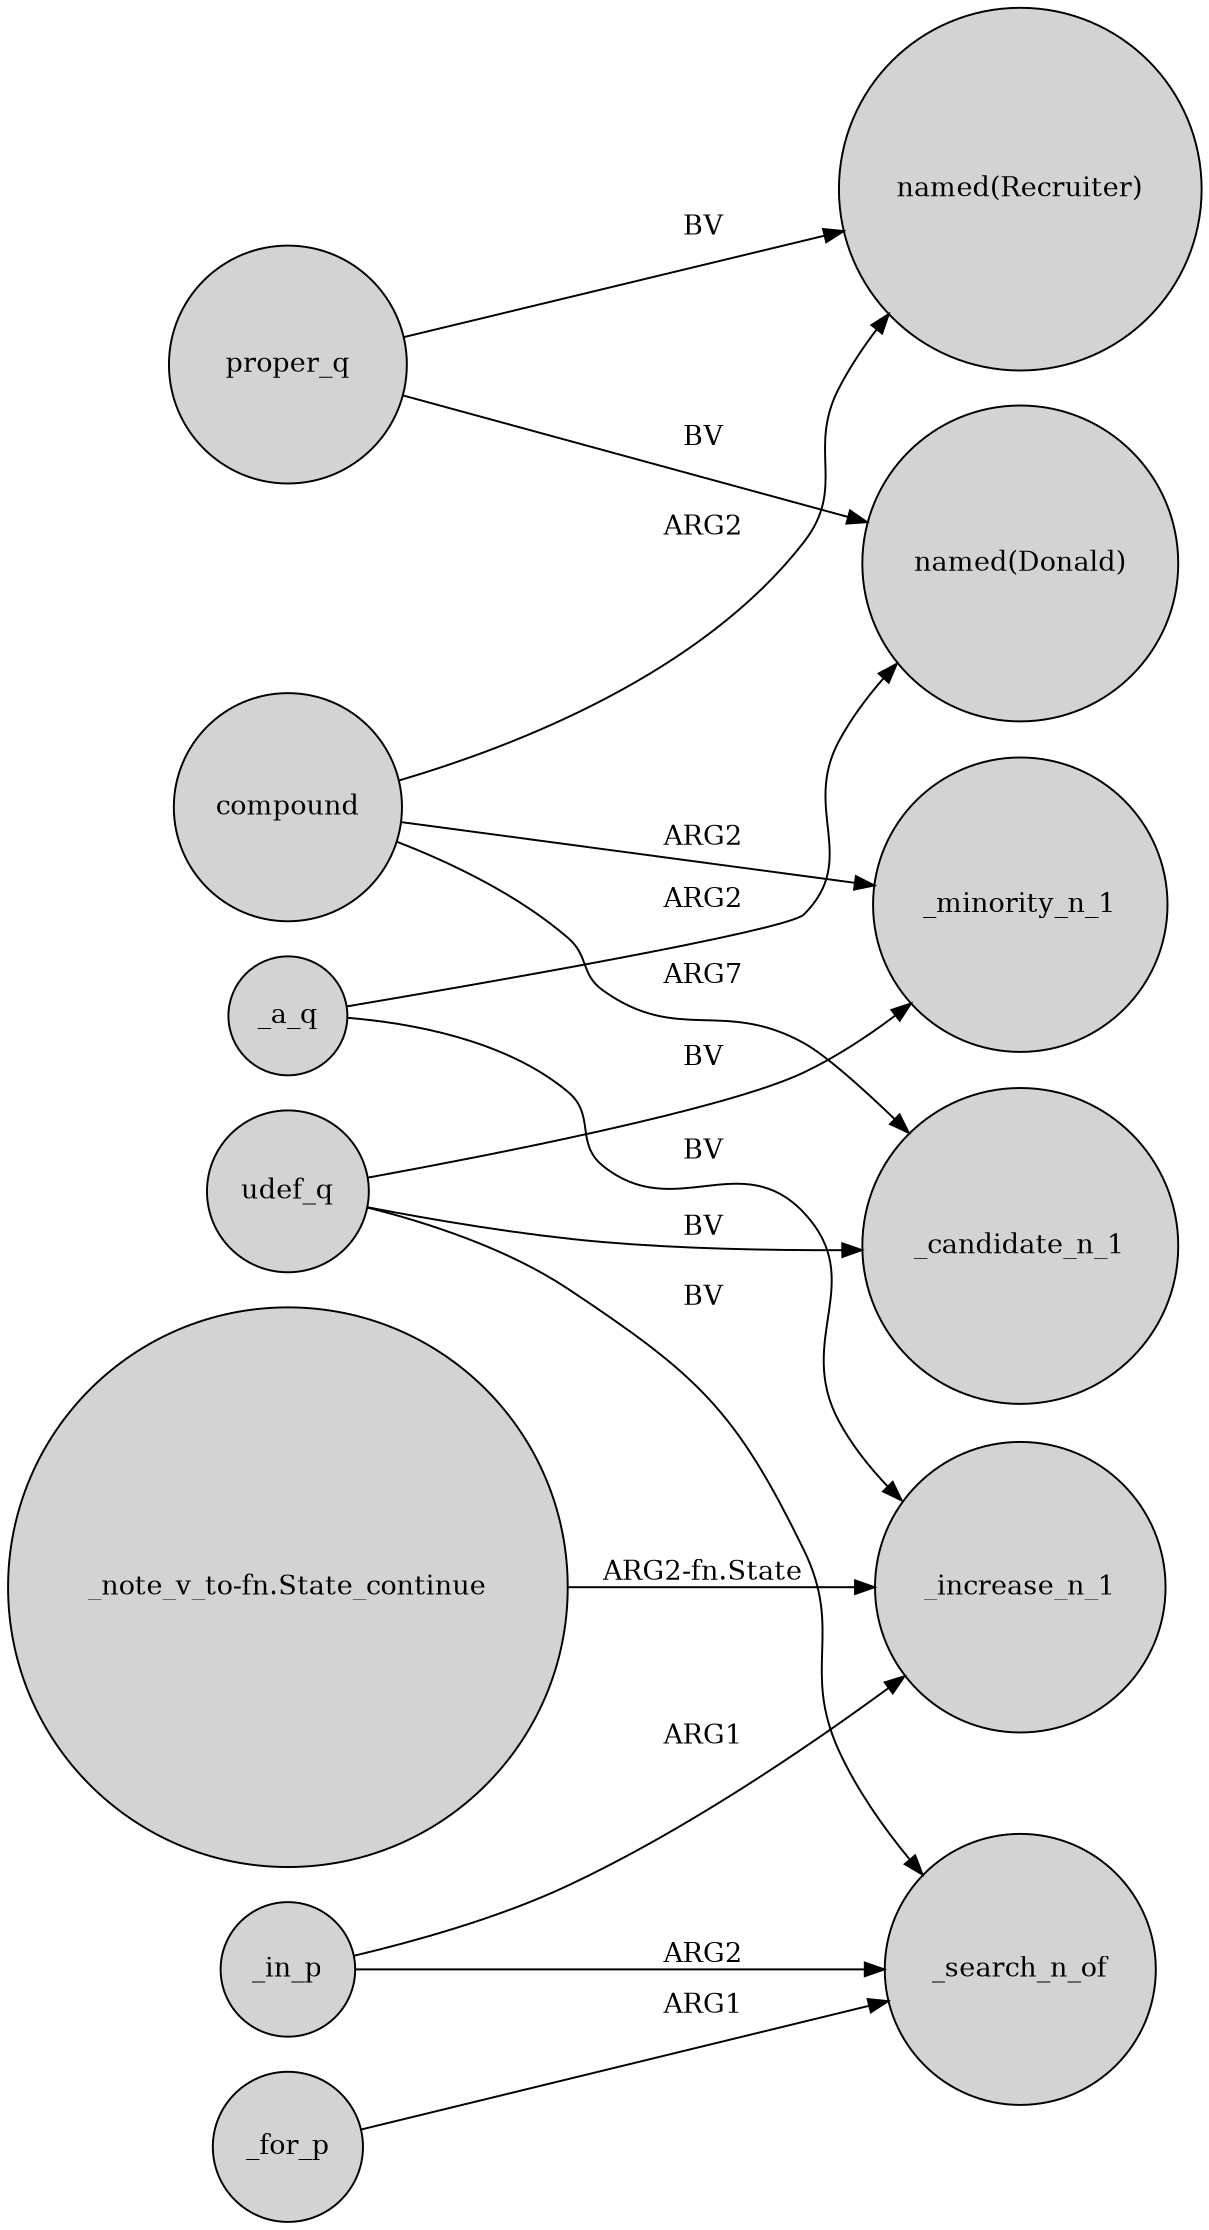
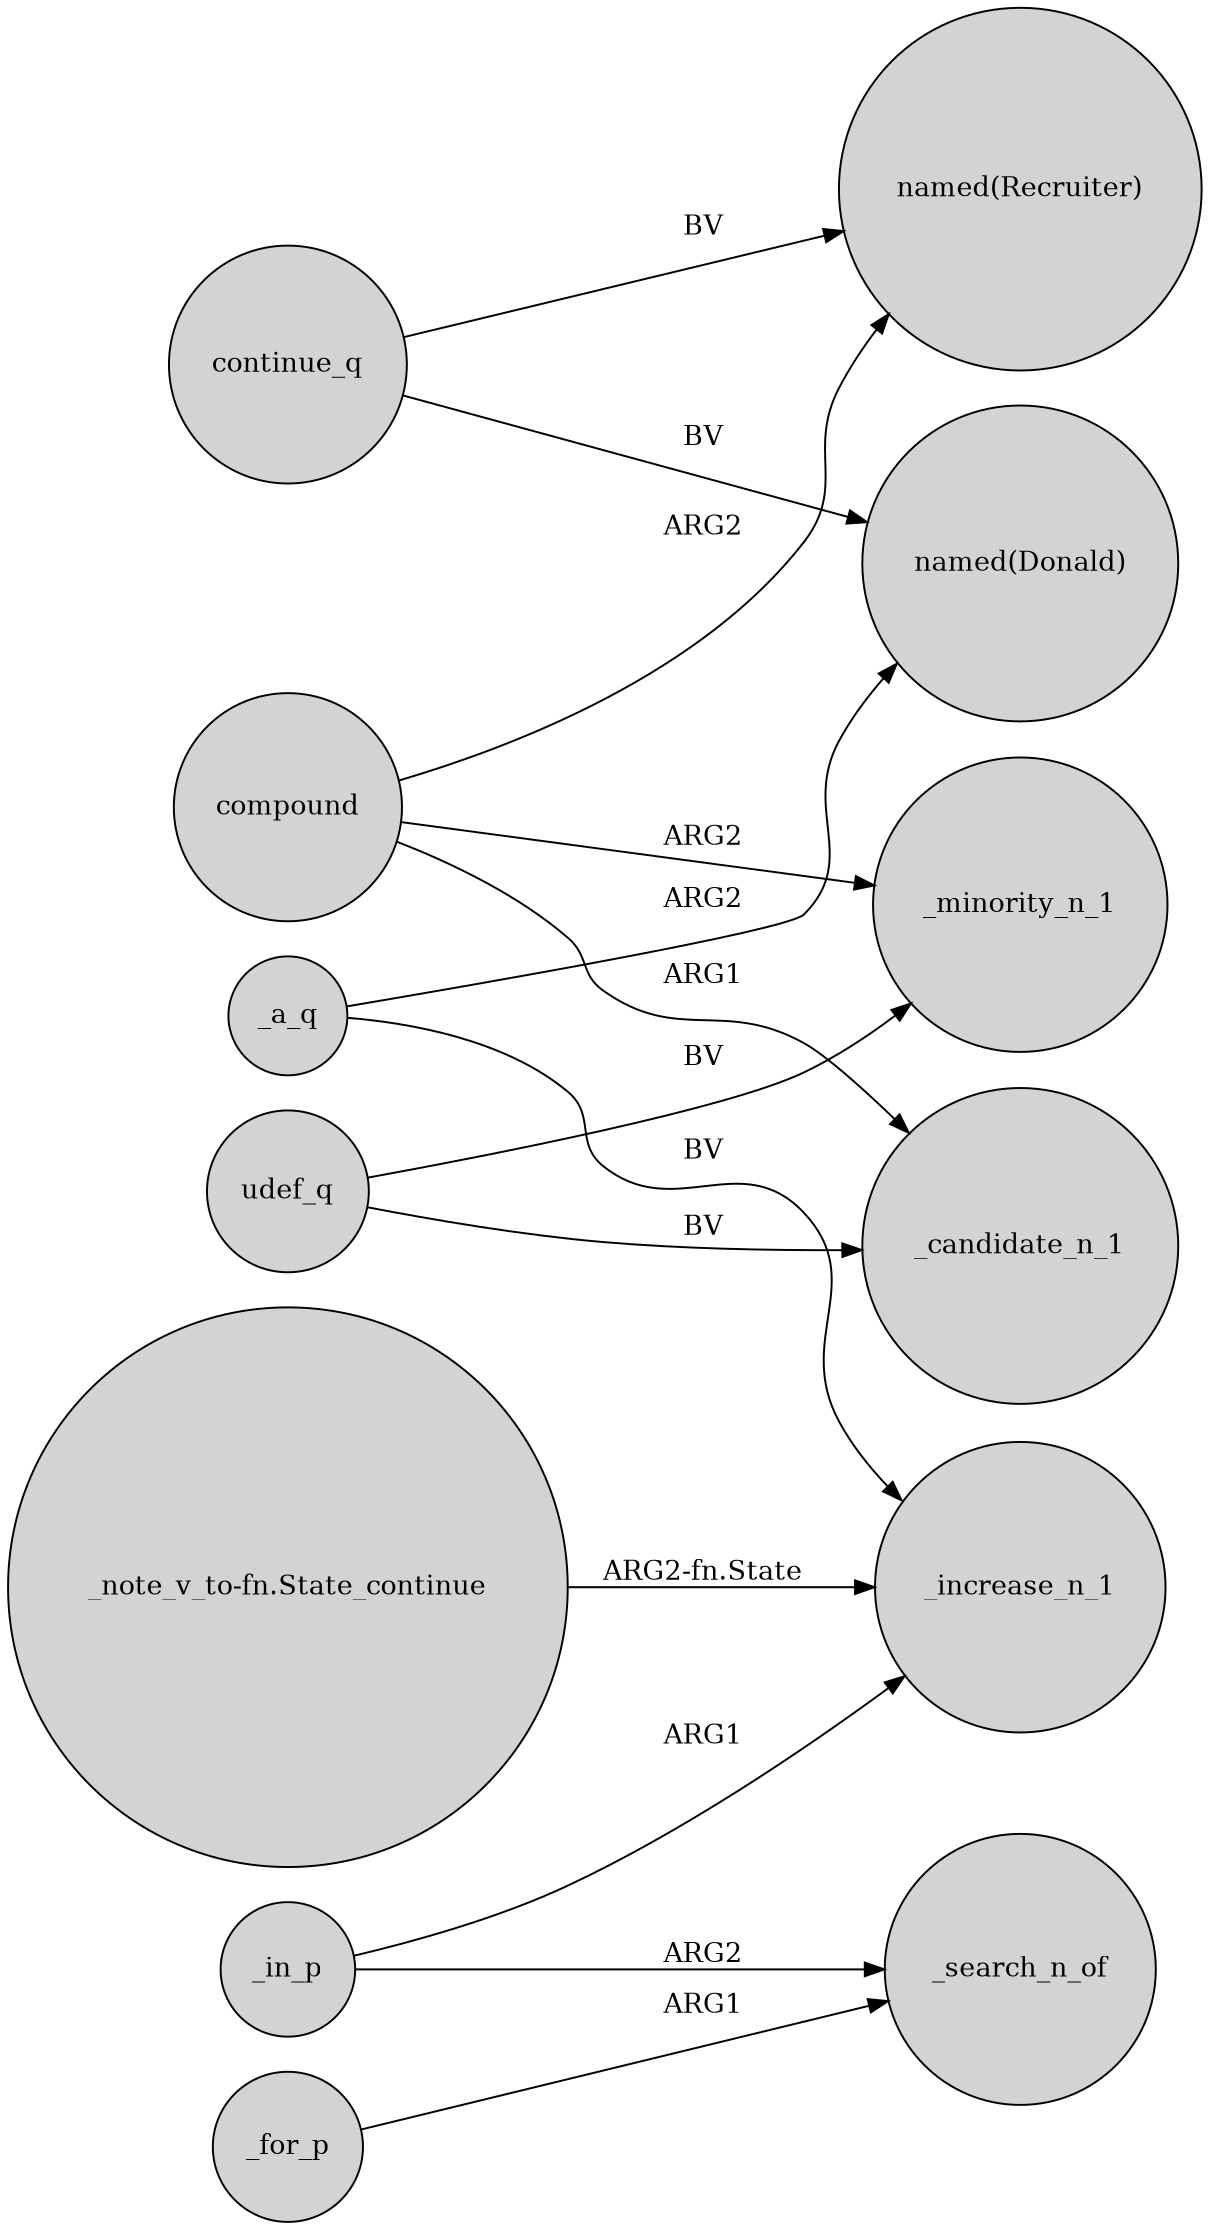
  digraph {
    rankdir=LR
    node [shape=circle style=filled]
    compound
    "named(Recruiter)"
    _candidate_n_1
    _minority_n_1
    _for_p
    _search_n_of
-   proper_q
+   proper_q [label=continue_q]
    "named(Donald)"
    udef_q
    "_note_v_to-fn.State_continue"
    _increase_n_1
    _a_q
    _in_p
    compound -> "named(Recruiter)" [label=ARG2]
-   compound -> _candidate_n_1 [label=ARG7]
+   compound -> _candidate_n_1 [label=ARG1]
    compound -> _minority_n_1 [label=ARG2]
    _for_p -> _search_n_of [label=ARG1]
    proper_q -> "named(Recruiter)" [label=BV]
    proper_q -> "named(Donald)" [label=BV]
    udef_q -> _candidate_n_1 [label=BV]
    udef_q -> _minority_n_1 [label=BV]
-   udef_q -> _search_n_of [label=BV]
    "_note_v_to-fn.State_continue" -> _increase_n_1 [label="ARG2-fn.State"]
    _a_q -> "named(Donald)" [label=ARG2]
    _a_q -> _increase_n_1 [label=BV]
    _in_p -> _search_n_of [label=ARG2]
    _in_p -> _increase_n_1 [label=ARG1]
  }
